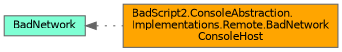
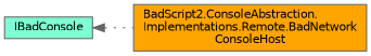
  digraph {
    rankdir=LR
    node [color=gray40 fontname=Helvetica fontsize=10 shape=box style=filled]
    n1 [fillcolor=orange fontcolor=black height=0.2 label="BadScript2.ConsoleAbstraction.\lImplementations.Remote.BadNetwork\lConsoleHost" width=0.4]
-   n2 [fillcolor=aquamarine height=0.2 label=BadNetwork width=0.4]
+   n2 [fillcolor=aquamarine height=0.2 label=IBadConsole width=0.4]
    n2 -> n1 [color=gray40 dir=back fontname=Helvetica fontsize=10 labelfontname=Helvetica labelfontsize=10 style=dotted]
  }
